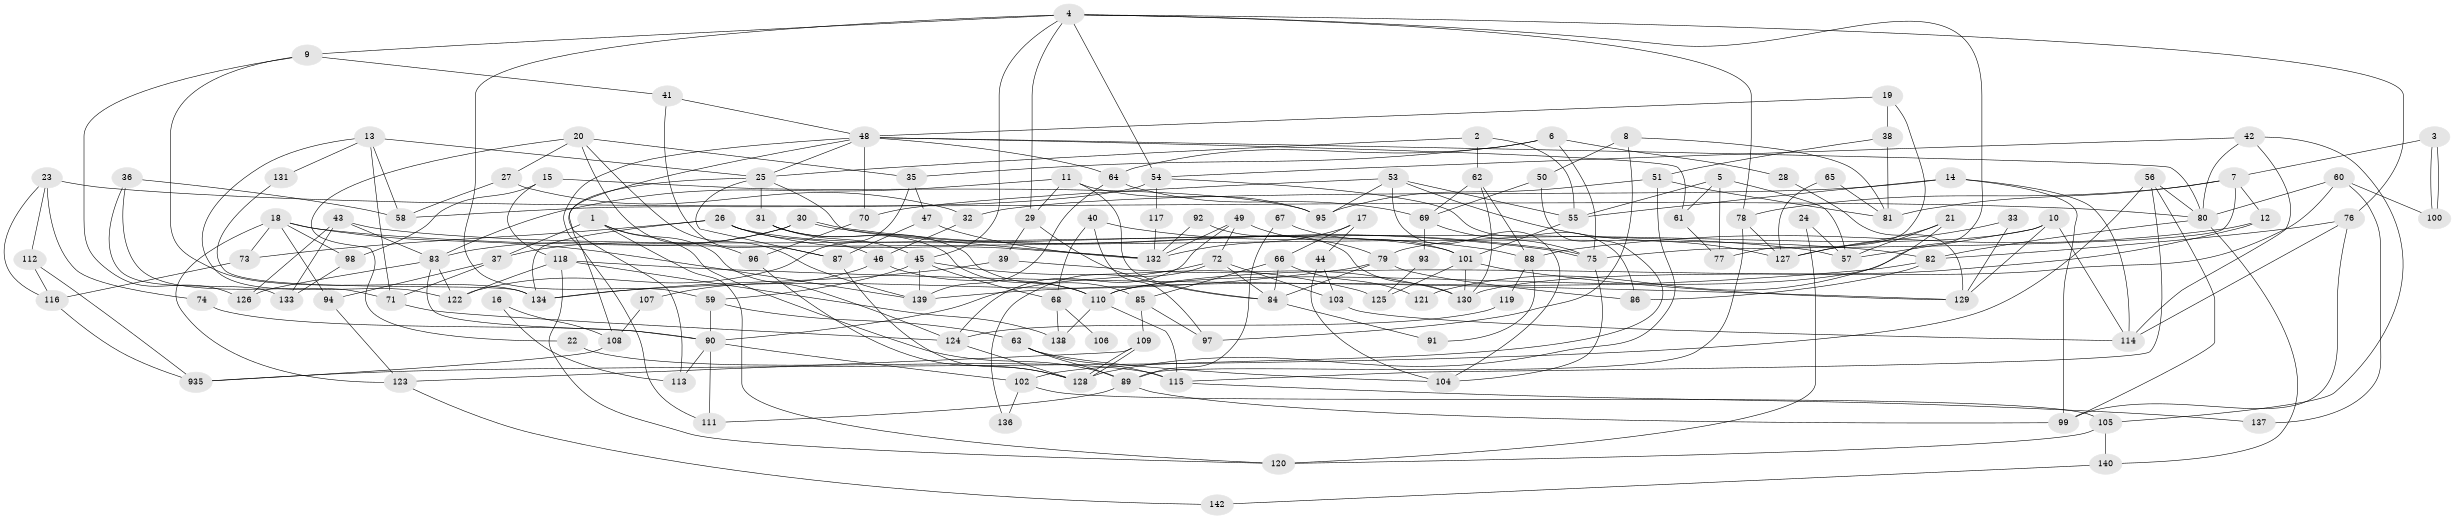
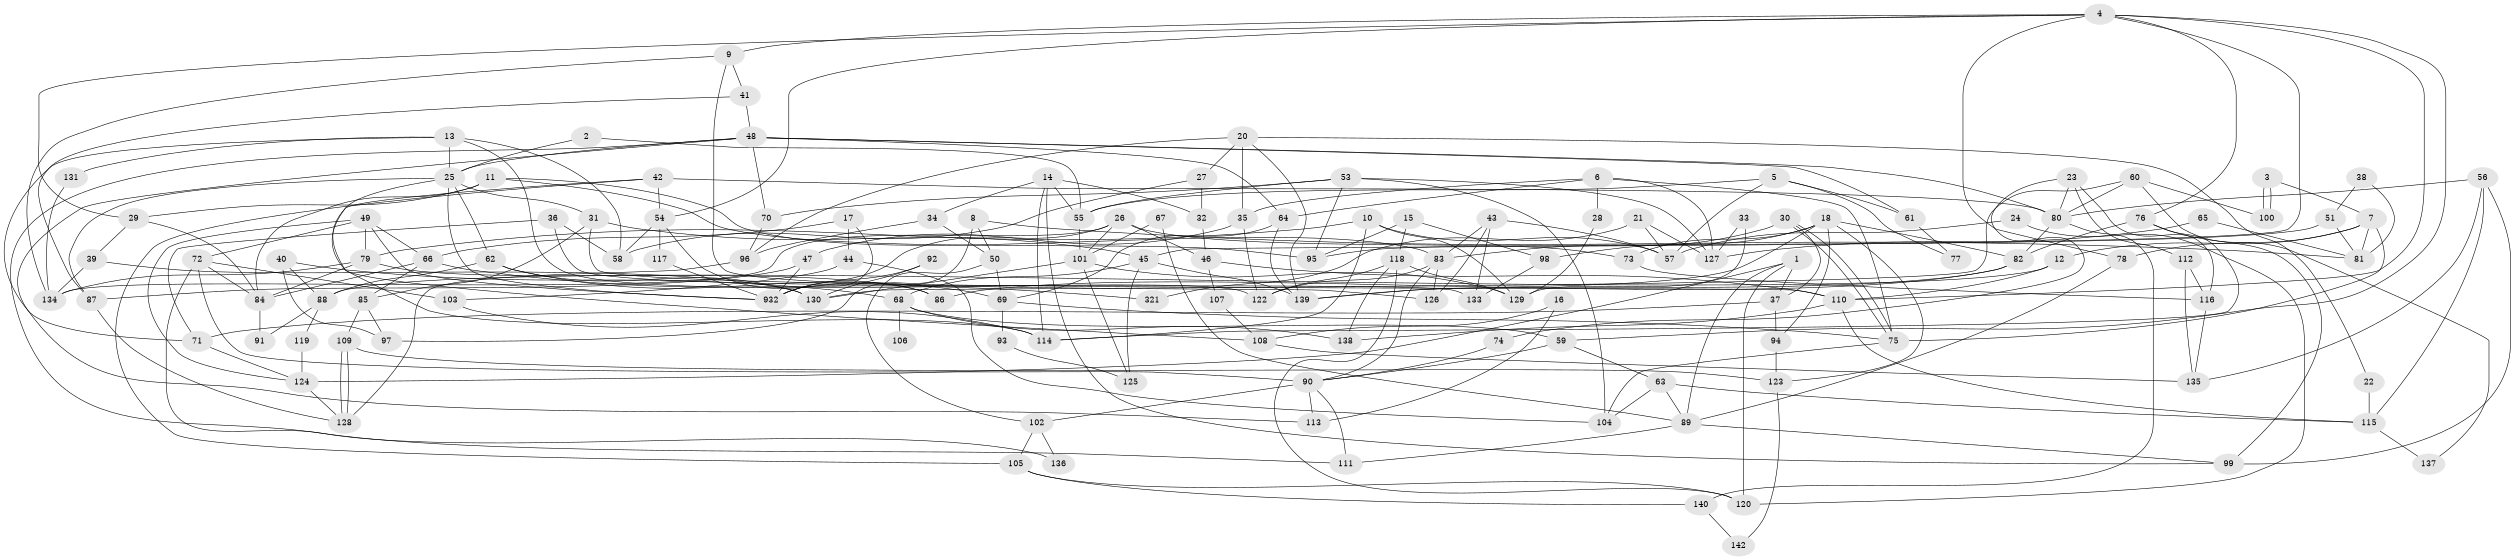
  graph {
    node [color=gray90 style=filled]
    1
    37
    89
    120
    124
    71
    94
    99
    111
    128
    2
    25
    55
    62
    108
-   132
+   132 [label=932]
    31
    87
    101
    88
    130
    69
    3
    7
    100
    78
    75
    12
    81
    4
    9
    29
    45
    54
    59
    76
    110
    41
    126
    134
    84
    39
    139
    68
    125
    58
    86
    117
    63
    90
    114
    82
    115
    138
    5
    57
    61
    77
    6
    28
    35
    64
    127
    129
    122
    47
    104
    8
    50
    97
    15
    95
    98
    118
    102
    48
    10
    79
    11
    83
    91
    119
    13
    131
    14
    32
+   34
    46
    96
    133
    16
    113
-   135 [label=935]
+   135
    17
    44
    66
    103
-   121
+   121 [label=321]
    85
    18
    73
    123
    116
    142
-   19
    38
    51
    80
    70
    20
    22
    27
    21
    137
    23
    74
    112
    140
    24
    26
    107
    30
    109
    33
    36
    40
    106
    42
    105
    43
    49
    72
    136
    93
    53
    56
    60
    65
    67
    92
    1 -- 37
    1 -- 89
    1 -- 120
    1 -- 124
    37 -- 71
    37 -- 94
    89 -- 99
    89 -- 111
    124 -- 128
    71 -- 124
    94 -- 123
    2 -- 25
    2 -- 55
-   2 -- 62
+   25 -- 62
    25 -- 108
    25 -- 132
    25 -- 31
    25 -- 87
    55 -- 101
    62 -- 88
    62 -- 130
    62 -- 69
    108 -- 135
    31 -- 45
    31 -- 110
    31 -- 85
    87 -- 128
    101 -- 130
    101 -- 125
    101 -- 129
    88 -- 91
    88 -- 119
    69 -- 75
    69 -- 93
    3 -- 7
    3 -- 100
    3 -- 100
    7 -- 78
    7 -- 75
    7 -- 12
    7 -- 81
    78 -- 89
    75 -- 104
    12 -- 88
    12 -- 110
    4 -- 78
    4 -- 9
    4 -- 29
    4 -- 45
    4 -- 54
    4 -- 59
    4 -- 76
    4 -- 110
    9 -- 41
    9 -- 126
    9 -- 134
    29 -- 84
    29 -- 39
-   45 -- 59
+   68 -- 59
    45 -- 139
    45 -- 68
    45 -- 125
    54 -- 58
    54 -- 86
    54 -- 117
    59 -- 63
    59 -- 90
    76 -- 99
    76 -- 114
    76 -- 82
    110 -- 115
    110 -- 138
    41 -- 87
    41 -- 48
    84 -- 91
    39 -- 130
    39 -- 134
    68 -- 138
    68 -- 106
    117 -- 132
    63 -- 89
    63 -- 115
    63 -- 104
    90 -- 111
    90 -- 102
    90 -- 113
    82 -- 139
    82 -- 86
    115 -- 137
    5 -- 55
    5 -- 57
    5 -- 61
    5 -- 77
    61 -- 77
    6 -- 75
    6 -- 28
    6 -- 35
    6 -- 64
-   78 -- 127
+   6 -- 127
    28 -- 129
    35 -- 122
    35 -- 47
    64 -- 69
    64 -- 139
    47 -- 132
    47 -- 87
    8 -- 81
    8 -- 50
    8 -- 97
    50 -- 69
    50 -- 102
    15 -- 95
    15 -- 98
    15 -- 118
    98 -- 133
    118 -- 120
    118 -- 138
    118 -- 129
    118 -- 122
    102 -- 105
    102 -- 136
    48 -- 111
    48 -- 25
    48 -- 61
    48 -- 64
    48 -- 113
    48 -- 80
    48 -- 70
    10 -- 114
    10 -- 57
    10 -- 129
    10 -- 79
    79 -- 134
    79 -- 84
    79 -- 86
    11 -- 29
    11 -- 84
    11 -- 95
    11 -- 83
    83 -- 126
    83 -- 90
    83 -- 122
    119 -- 124
    13 -- 71
    13 -- 25
    13 -- 58
    13 -- 122
    13 -- 131
    131 -- 134
    14 -- 99
    14 -- 55
    14 -- 114
    14 -- 32
+   14 -- 34
    32 -- 46
+   34 -- 50
+   34 -- 96
    46 -- 110
    46 -- 107
    96 -- 128
    16 -- 108
    16 -- 113
    17 -- 132
    17 -- 44
    17 -- 66
    44 -- 104
    44 -- 103
    66 -- 84
    66 -- 121
    66 -- 85
    103 -- 114
    85 -- 97
    85 -- 109
    18 -- 94
    18 -- 139
    18 -- 82
    18 -- 98
    18 -- 73
    18 -- 123
    73 -- 116
    123 -- 142
    116 -- 135
-   19 -- 77
-   19 -- 48
-   19 -- 38
    38 -- 81
    38 -- 51
-   51 -- 128
    51 -- 81
    51 -- 95
    80 -- 82
    80 -- 140
    70 -- 96
    20 -- 139
    20 -- 35
    20 -- 96
    20 -- 22
    20 -- 27
    22 -- 115
    27 -- 58
    27 -- 32
    21 -- 57
    21 -- 127
    21 -- 121
    23 -- 116
    23 -- 80
    23 -- 74
    23 -- 112
    74 -- 90
    112 -- 135
    112 -- 116
    140 -- 142
    24 -- 120
    24 -- 57
    26 -- 132
    26 -- 101
    26 -- 134
    26 -- 46
    26 -- 73
    107 -- 108
    30 -- 37
    30 -- 75
    30 -- 75
    30 -- 83
    109 -- 128
    109 -- 128
    109 -- 123
    33 -- 127
    33 -- 129
    36 -- 71
    36 -- 58
    36 -- 133
    40 -- 88
    40 -- 68
    40 -- 97
    42 -- 54
    42 -- 114
    42 -- 80
    42 -- 105
    105 -- 120
    105 -- 140
    43 -- 126
    43 -- 57
    43 -- 83
    43 -- 133
    49 -- 124
    49 -- 132
    49 -- 79
+   49 -- 66
    49 -- 72
    72 -- 84
    72 -- 90
    72 -- 103
    72 -- 136
    93 -- 125
    53 -- 55
    53 -- 127
    53 -- 104
    53 -- 95
    53 -- 70
    56 -- 99
    56 -- 115
    56 -- 135
    56 -- 80
    60 -- 130
    60 -- 100
    60 -- 80
    60 -- 137
    65 -- 81
    65 -- 127
    67 -- 89
    67 -- 101
    92 -- 132
    92 -- 130
  }
